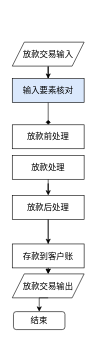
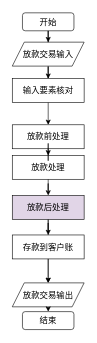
  <mxCell id="0" />
  <mxCell id="1" parent="0" />
+ <mxCell id="2" style="edgeStyle=orthogonalEdgeStyle;rounded=0;orthogonalLoop=1;jettySize=auto;html=1;exitX=0.5;exitY=1;exitDx=0;exitDy=0;" edge="1" parent="1" source="3" target="4"><mxGeometry relative="1" as="geometry" /></mxCell>
+ <mxCell id="3" value="开始" style="rounded=1;whiteSpace=wrap;html=1;fontStyle=0;fontSize=14;" vertex="1" parent="1"><mxGeometry x="37" y="20" width="86" height="30" as="geometry" /></mxCell>
  <mxCell id="4" value="放款交易输入" style="shape=parallelogram;perimeter=parallelogramPerimeter;whiteSpace=wrap;html=1;fixedSize=1;fontStyle=0;fontSize=14;" vertex="1" parent="1"><mxGeometry x="20" y="69" width="120" height="40" as="geometry" /></mxCell>
- <mxCell id="5" value="输入要素核对" style="rounded=0;whiteSpace=wrap;html=1;fontStyle=0;fontSize=14;fillColor=#dae8fc;" vertex="1" parent="1"><mxGeometry x="20" y="130" width="120" height="40" as="geometry" /></mxCell>
+ <mxCell id="5" value="输入要素核对" style="rounded=0;whiteSpace=wrap;html=1;fontStyle=0;fontSize=14;" vertex="1" parent="1"><mxGeometry x="20" y="130" width="120" height="40" as="geometry" /></mxCell>
  <mxCell id="6" style="edgeStyle=orthogonalEdgeStyle;rounded=0;orthogonalLoop=1;jettySize=auto;html=1;exitX=0.5;exitY=1;exitDx=0;exitDy=0;" edge="1" parent="1" source="4" target="5"><mxGeometry relative="1" as="geometry"><mxPoint x="93" y="130" as="sourcePoint" /><mxPoint x="90" y="85" as="targetPoint" /><Array as="points" /></mxGeometry></mxCell>
  <mxCell id="7" value="放款前处理" style="rounded=0;whiteSpace=wrap;html=1;fontStyle=0;fontSize=14;" vertex="1" parent="1"><mxGeometry x="20" y="207" width="120" height="40" as="geometry" /></mxCell>
  <mxCell id="8" value="放款处理" style="rounded=0;whiteSpace=wrap;html=1;fontStyle=0;fontSize=14;" vertex="1" parent="1"><mxGeometry x="20" y="258" width="120" height="40" as="geometry" /></mxCell>
  <mxCell id="9" value="" style="edgeStyle=orthogonalEdgeStyle;rounded=0;orthogonalLoop=1;jettySize=auto;html=1;fontSize=14;" edge="1" parent="1" source="10" target="16"><mxGeometry relative="1" as="geometry" /></mxCell>
- <mxCell id="10" value="放款后处理" style="rounded=0;whiteSpace=wrap;html=1;fontStyle=0;fontSize=14;" vertex="1" parent="1"><mxGeometry x="20" y="325" width="120" height="40" as="geometry" /></mxCell>
- <mxCell id="11" style="edgeStyle=orthogonalEdgeStyle;rounded=0;orthogonalLoop=1;jettySize=auto;html=1;exitX=0.5;exitY=1;exitDx=0;exitDy=0;entryX=0.5;entryY=0;entryDx=0;entryDy=0;endArrow=diamond;" edge="1" parent="1" source="5" target="7"><mxGeometry relative="1" as="geometry"><mxPoint x="90" y="125" as="sourcePoint" /><mxPoint x="90" y="153" as="targetPoint" /><Array as="points" /></mxGeometry></mxCell>
+ <mxCell id="10" value="放款后处理" style="rounded=0;whiteSpace=wrap;html=1;fontStyle=0;fontSize=14;fillColor=#e1d5e7;" vertex="1" parent="1"><mxGeometry x="20" y="325" width="120" height="40" as="geometry" /></mxCell>
+ <mxCell id="11" style="edgeStyle=orthogonalEdgeStyle;rounded=0;orthogonalLoop=1;jettySize=auto;html=1;exitX=0.5;exitY=1;exitDx=0;exitDy=0;entryX=0.5;entryY=0;entryDx=0;entryDy=0;" edge="1" parent="1" source="5" target="7"><mxGeometry relative="1" as="geometry"><mxPoint x="90" y="125" as="sourcePoint" /><mxPoint x="90" y="153" as="targetPoint" /><Array as="points" /></mxGeometry></mxCell>
+ <mxCell id="12" style="edgeStyle=orthogonalEdgeStyle;rounded=0;orthogonalLoop=1;jettySize=auto;html=1;exitX=0.5;exitY=1;exitDx=0;exitDy=0;" edge="1" parent="1" source="7" target="8"><mxGeometry relative="1" as="geometry"><mxPoint x="100" y="135" as="sourcePoint" /><mxPoint x="100" y="163" as="targetPoint" /><Array as="points" /></mxGeometry></mxCell>
  <mxCell id="13" style="edgeStyle=orthogonalEdgeStyle;rounded=0;orthogonalLoop=1;jettySize=auto;html=1;exitX=0.5;exitY=1;exitDx=0;exitDy=0;" edge="1" parent="1" source="8" target="10"><mxGeometry relative="1" as="geometry"><mxPoint x="110" y="145" as="sourcePoint" /><mxPoint x="110" y="173" as="targetPoint" /><Array as="points" /></mxGeometry></mxCell>
- <mxCell id="14" value="存款到客户账" style="rounded=0;whiteSpace=wrap;html=1;fontStyle=0;fontSize=14;" vertex="1" parent="1"><mxGeometry x="20" y="406" width="120" height="40" as="geometry" /></mxCell>
+ <mxCell id="14" value="存款到客户账" style="rounded=0;whiteSpace=wrap;html=1;fontStyle=0;fontSize=14;" vertex="1" parent="1"><mxGeometry x="20" y="391" width="120" height="40" as="geometry" /></mxCell>
  <mxCell id="15" style="edgeStyle=orthogonalEdgeStyle;rounded=0;orthogonalLoop=1;jettySize=auto;html=1;entryX=0.5;entryY=0;entryDx=0;entryDy=0;" edge="1" parent="1" source="10" target="14"><mxGeometry relative="1" as="geometry"><mxPoint x="90" y="330" as="sourcePoint" /><mxPoint x="90" y="360" as="targetPoint" /><Array as="points" /></mxGeometry></mxCell>
- <mxCell id="16" value="放款交易输出" style="shape=parallelogram;perimeter=parallelogramPerimeter;whiteSpace=wrap;html=1;fixedSize=1;fontStyle=0;fontSize=14;" vertex="1" parent="1"><mxGeometry x="20" y="456" width="120" height="40" as="geometry" /></mxCell>
- <mxCell id="17" value="结束" style="rounded=1;whiteSpace=wrap;html=1;fontStyle=0;fontSize=14;" vertex="1" parent="1"><mxGeometry x="22" y="519" width="86" height="30" as="geometry" /></mxCell>
+ <mxCell id="16" value="放款交易输出" style="shape=parallelogram;perimeter=parallelogramPerimeter;whiteSpace=wrap;html=1;fixedSize=1;fontStyle=0;fontSize=14;" vertex="1" parent="1"><mxGeometry x="20" y="471" width="120" height="40" as="geometry" /></mxCell>
+ <mxCell id="17" value="结束" style="rounded=1;whiteSpace=wrap;html=1;fontStyle=0;fontSize=14;" vertex="1" parent="1"><mxGeometry x="37" y="519" width="86" height="30" as="geometry" /></mxCell>
  <mxCell id="18" style="edgeStyle=orthogonalEdgeStyle;rounded=0;orthogonalLoop=1;jettySize=auto;html=1;entryX=0.5;entryY=0;entryDx=0;entryDy=0;exitX=0.5;exitY=1;exitDx=0;exitDy=0;" edge="1" parent="1" source="14" target="16"><mxGeometry relative="1" as="geometry"><mxPoint x="90" y="400" as="sourcePoint" /><mxPoint x="90" y="430" as="targetPoint" /><Array as="points" /></mxGeometry></mxCell>
  <mxCell id="19" style="edgeStyle=orthogonalEdgeStyle;rounded=0;orthogonalLoop=1;jettySize=auto;html=1;entryX=0.5;entryY=0;entryDx=0;entryDy=0;exitX=0.5;exitY=1;exitDx=0;exitDy=0;" edge="1" parent="1" source="16" target="17"><mxGeometry relative="1" as="geometry"><mxPoint x="90" y="400" as="sourcePoint" /><mxPoint x="90" y="430" as="targetPoint" /><Array as="points" /></mxGeometry></mxCell>
